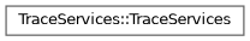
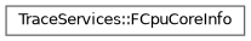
  digraph {
    rankdir=TB
-   n1 [color=grey40 fillcolor=white fontname=Helvetica fontsize=10 height=0.2 label="TraceServices::TraceServices" shape=box style=filled width=0.4]
+   n1 [color=grey40 fillcolor=white fontname=Helvetica fontsize=10 height=0.2 label="TraceServices::FCpuCoreInfo" shape=box style=filled width=0.4]
  }
